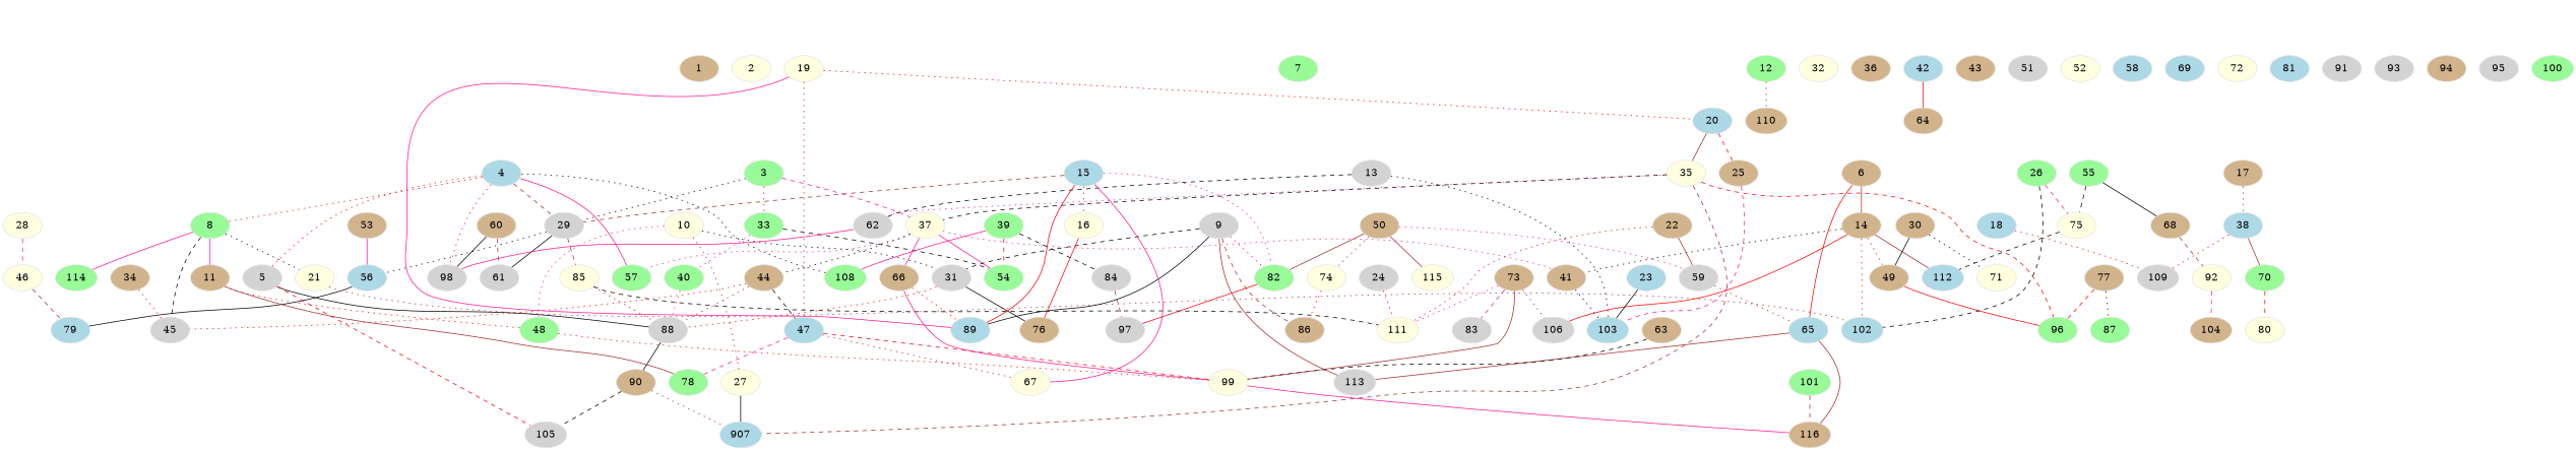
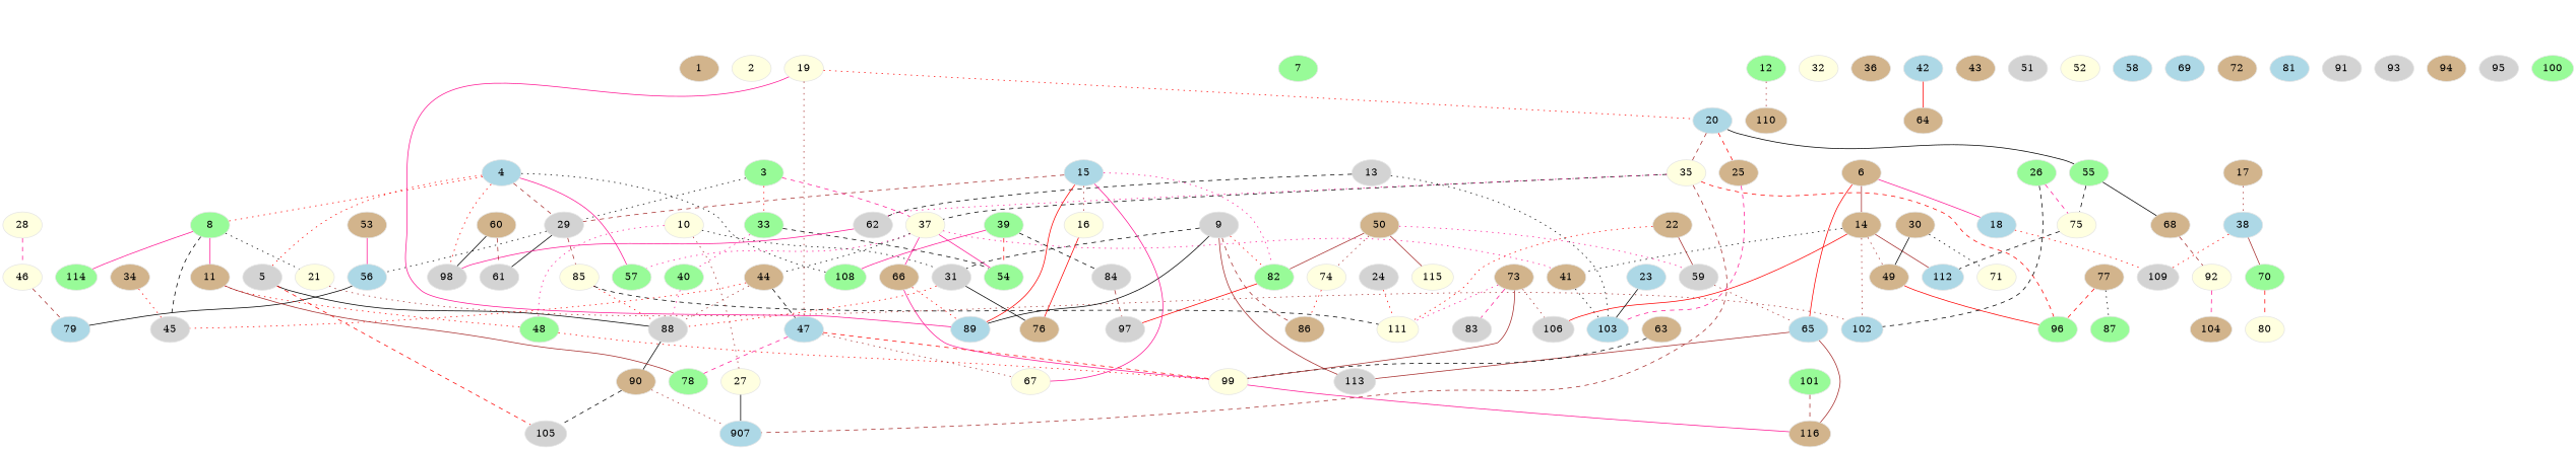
  graph {
    node [color=gray90 fillcolor=tan style=filled]
    edge [color=black style=dotted]
    1
    2 [fillcolor=lightyellow]
    3 [fillcolor=palegreen]
    29 [fillcolor=lightgrey]
    33 [fillcolor=palegreen]
    37 [fillcolor=lightyellow]
    56 [fillcolor=lightblue]
    61 [fillcolor=lightgrey]
    85 [fillcolor=lightyellow]
    40 [fillcolor=palegreen]
    54 [fillcolor=palegreen]
    57 [fillcolor=palegreen]
    41
    44
    66
    4 [fillcolor=lightblue]
    5 [fillcolor=lightgrey]
    8 [fillcolor=palegreen]
    98 [fillcolor=lightgrey]
    108 [fillcolor=palegreen]
    88 [fillcolor=lightgrey]
    105 [fillcolor=lightgrey]
    11
    21 [fillcolor=lightyellow]
    45 [fillcolor=lightgrey]
    114 [fillcolor=palegreen]
    90
    6
    14
    18 [fillcolor=lightblue]
    65 [fillcolor=lightblue]
    49
    102 [fillcolor=lightblue]
    106 [fillcolor=lightgrey]
    112 [fillcolor=lightblue]
    109 [fillcolor=lightgrey]
    113 [fillcolor=lightgrey]
    116
    7 [fillcolor=palegreen]
    48 [fillcolor=palegreen]
    78 [fillcolor=palegreen]
    9 [fillcolor=lightgrey]
    31 [fillcolor=lightgrey]
    82 [fillcolor=palegreen]
    86
    89 [fillcolor=lightblue]
    76
    97 [fillcolor=lightgrey]
    10 [fillcolor=lightyellow]
    27 [fillcolor=lightyellow]
    n51 [fillcolor=lightblue label=907]
    99 [fillcolor=lightyellow]
    12 [fillcolor=palegreen]
    110
    13 [fillcolor=lightgrey]
    62 [fillcolor=lightgrey]
    103 [fillcolor=lightblue]
    96 [fillcolor=palegreen]
    15 [fillcolor=lightblue]
    16 [fillcolor=lightyellow]
    67 [fillcolor=lightyellow]
    38 [fillcolor=lightblue]
    17
    70 [fillcolor=palegreen]
    19 [fillcolor=lightyellow]
    20 [fillcolor=lightblue]
    47 [fillcolor=lightblue]
    25
    35 [fillcolor=lightyellow]
    55 [fillcolor=palegreen]
    75 [fillcolor=lightyellow]
    68
    59 [fillcolor=lightgrey]
    22
    111 [fillcolor=lightyellow]
    23 [fillcolor=lightblue]
    24 [fillcolor=lightgrey]
    26 [fillcolor=palegreen]
    28 [fillcolor=lightyellow]
    46 [fillcolor=lightyellow]
    79 [fillcolor=lightblue]
    30
    71 [fillcolor=lightyellow]
    32 [fillcolor=lightyellow]
    34
    36
    80 [fillcolor=lightyellow]
    39 [fillcolor=palegreen]
    84 [fillcolor=lightgrey]
    42 [fillcolor=lightblue]
    64
    43
    50
    74 [fillcolor=lightyellow]
    115 [fillcolor=lightyellow]
    51 [fillcolor=lightgrey]
    52 [fillcolor=lightyellow]
    53
    92 [fillcolor=lightyellow]
    58 [fillcolor=lightblue]
    60
    63
    104
    69 [fillcolor=lightblue]
-   72 [fillcolor=lightyellow]
+   72
    73
    83 [fillcolor=lightgrey]
    77
    87 [fillcolor=palegreen]
    81 [fillcolor=lightblue]
    91 [fillcolor=lightgrey]
    93 [fillcolor=lightgrey]
    94
    95 [fillcolor=lightgrey]
    100 [fillcolor=palegreen]
    101 [fillcolor=palegreen]
    3 -- 29
    3 -- 33 [color=red]
    3 -- 37 [color=deeppink style=dashed]
    29 -- 56
    29 -- 61 [style=solid]
    29 -- 85 [color=brown style=dashed]
    33 -- 40 [color=deeppink]
    33 -- 54 [style=dashed]
    37 -- 54 [color=deeppink style=solid]
    37 -- 57 [color=deeppink]
    37 -- 41 [color=deeppink]
    37 -- 44
    37 -- 66 [color=deeppink style=solid]
    56 -- 79 [style=solid]
    85 -- 88 [color=red]
    85 -- 111 [style=dashed]
    40 -- 88 [color=deeppink]
    41 -- 103
    44 -- 88 [color=brown]
    44 -- 45 [color=red]
    44 -- 47 [style=dashed]
    66 -- 89 [color=red]
    66 -- 99 [color=deeppink style=solid]
    4 -- 29 [color=brown style=dashed]
    4 -- 57 [color=deeppink style=solid]
    4 -- 5 [color=red]
    4 -- 8 [color=red]
    4 -- 98 [color=red]
    4 -- 108
    5 -- 88 [style=solid]
    5 -- 105 [color=red style=dashed]
    8 -- 11 [color=deeppink style=solid]
    8 -- 21
    8 -- 45 [style=dashed]
    8 -- 114 [color=deeppink style=solid]
    88 -- 90 [style=solid]
    11 -- 48 [color=red]
    11 -- 78 [color=brown style=solid]
    21 -- 102 [color=brown]
    90 -- 105 [style=dashed]
    90 -- n51 [color=brown]
    6 -- 14 [color=brown style=solid]
+   6 -- 18 [color=deeppink style=solid]
    6 -- 65 [color=red style=solid]
    14 -- 41
    14 -- 49 [color=brown]
    14 -- 102 [color=brown]
    14 -- 106 [color=red style=solid]
    14 -- 112 [color=brown style=solid]
    18 -- 109 [color=red]
    65 -- 113 [color=brown style=solid]
    65 -- 116 [color=brown style=solid]
    49 -- 96 [color=red style=solid]
    48 -- 99 [color=red]
    9 -- 113 [color=brown style=solid]
    9 -- 31 [style=dashed]
    9 -- 82 [color=red]
    9 -- 86 [color=brown style=dashed]
    9 -- 89 [style=solid]
    31 -- 88 [color=red]
    31 -- 76 [style=solid]
    82 -- 97 [color=red style=solid]
    10 -- 48 [color=deeppink]
    10 -- 31
    10 -- 27 [color=brown]
    27 -- n51 [style=solid]
    99 -- 116 [color=deeppink style=solid]
    12 -- 110 [color=brown]
    13 -- 62 [style=dashed]
    13 -- 103
    62 -- 98 [color=deeppink style=solid]
    15 -- 29 [color=brown style=dashed]
    15 -- 82 [color=deeppink]
    15 -- 89 [color=red style=solid]
    15 -- 16 [color=brown]
    15 -- 67 [color=deeppink style=solid]
    16 -- 76 [color=red style=solid]
    38 -- 109 [color=red]
    38 -- 70 [color=brown style=solid]
    17 -- 38 [color=brown]
    70 -- 80 [color=red style=dashed]
    19 -- 89 [color=deeppink style=solid]
    19 -- 20 [color=red]
    19 -- 47 [color=brown]
    20 -- 25 [color=red style=dashed]
-   20 -- 35 [color=brown style=solid]
+   20 -- 35 [color=brown style=dashed]
+   20 -- 55 [style=solid]
    47 -- 78 [color=deeppink style=dashed]
    47 -- 99 [color=red style=dashed]
    47 -- 67 [color=brown]
    25 -- 103 [color=deeppink style=dashed]
    35 -- 37 [style=dashed]
    35 -- n51 [color=brown style=dashed]
    35 -- 62 [color=deeppink]
    35 -- 96 [color=red style=dashed]
    55 -- 75 [style=dashed]
    55 -- 68 [style=solid]
    75 -- 112 [style=dashed]
    68 -- 92 [color=brown style=dashed]
    59 -- 65 [color=brown]
    22 -- 59 [color=brown style=solid]
    22 -- 111 [color=red]
    23 -- 103 [style=solid]
    24 -- 111 [color=red]
    26 -- 102 [style=dashed]
    26 -- 75 [color=deeppink style=dashed]
    28 -- 46 [color=deeppink style=dashed]
    46 -- 79 [color=brown style=dashed]
    30 -- 49 [style=solid]
    30 -- 71
    34 -- 45 [color=red]
    39 -- 54 [color=red style=dashed]
    39 -- 108 [color=deeppink style=solid]
    39 -- 84 [style=dashed]
    84 -- 97 [color=brown style=dashed]
    42 -- 64 [color=red style=solid]
    50 -- 82 [color=brown style=solid]
    50 -- 59 [color=deeppink]
    50 -- 74 [color=brown]
    50 -- 115 [color=brown style=solid]
    74 -- 86 [color=red]
    53 -- 56 [color=deeppink style=solid]
    92 -- 104 [color=deeppink style=dashed]
    60 -- 61 [color=brown style=dashed]
    60 -- 98 [style=solid]
    63 -- 99 [style=dashed]
    73 -- 106 [color=brown]
    73 -- 99 [color=brown style=solid]
    73 -- 111 [color=deeppink]
    73 -- 83 [color=deeppink style=dashed]
    77 -- 96 [color=red style=dashed]
    77 -- 87
    101 -- 116 [color=brown style=dashed]
  }
